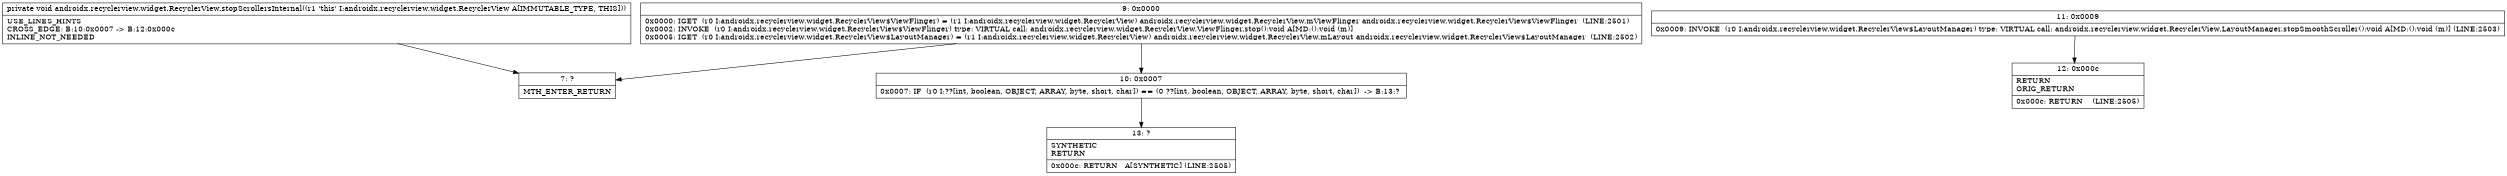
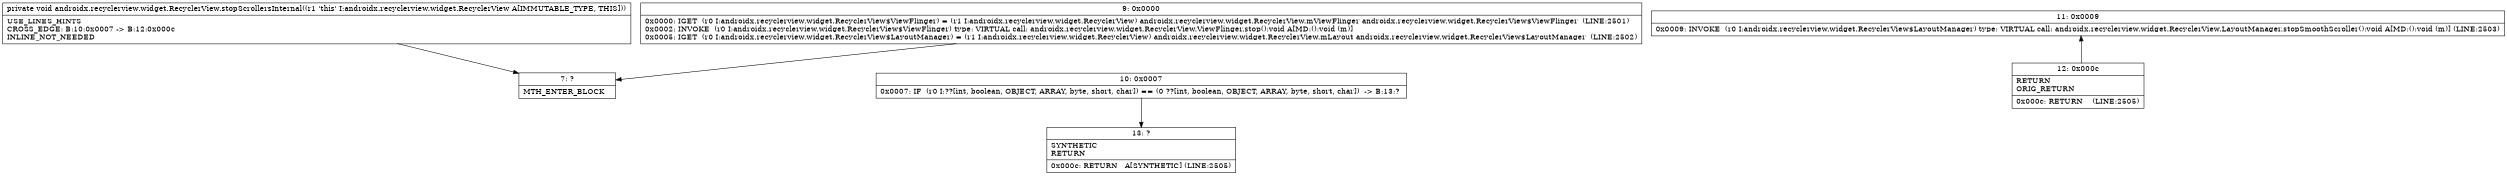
  digraph {
    node [shape=record]
-   n1 [label="{7\:\ ?|MTH_ENTER_RETURN\l}"]
+   n1 [label="{7\:\ ?|MTH_ENTER_BLOCK\l}"]
    n2 [label="{9\:\ 0x0000|0x0000: IGET  (r0 I:androidx.recyclerview.widget.RecyclerView$ViewFlinger) = (r1 I:androidx.recyclerview.widget.RecyclerView) androidx.recyclerview.widget.RecyclerView.mViewFlinger androidx.recyclerview.widget.RecyclerView$ViewFlinger  (LINE:2501)\l0x0002: INVOKE  (r0 I:androidx.recyclerview.widget.RecyclerView$ViewFlinger) type: VIRTUAL call: androidx.recyclerview.widget.RecyclerView.ViewFlinger.stop():void A[MD:():void (m)]\l0x0005: IGET  (r0 I:androidx.recyclerview.widget.RecyclerView$LayoutManager) = (r1 I:androidx.recyclerview.widget.RecyclerView) androidx.recyclerview.widget.RecyclerView.mLayout androidx.recyclerview.widget.RecyclerView$LayoutManager  (LINE:2502)\l}"]
    n3 [label="{10\:\ 0x0007|0x0007: IF  (r0 I:??[int, boolean, OBJECT, ARRAY, byte, short, char]) == (0 ??[int, boolean, OBJECT, ARRAY, byte, short, char])  \-\> B:13:? \l}"]
    n4 [label="{13\:\ ?|SYNTHETIC\lRETURN\l|0x000c: RETURN   A[SYNTHETIC] (LINE:2505)\l}"]
    n5 [label="{11\:\ 0x0009|0x0009: INVOKE  (r0 I:androidx.recyclerview.widget.RecyclerView$LayoutManager) type: VIRTUAL call: androidx.recyclerview.widget.RecyclerView.LayoutManager.stopSmoothScroller():void A[MD:():void (m)] (LINE:2503)\l}"]
    n6 [label="{12\:\ 0x000c|RETURN\lORIG_RETURN\l|0x000c: RETURN    (LINE:2505)\l}"]
    n7 [label="{private void androidx.recyclerview.widget.RecyclerView.stopScrollersInternal((r1 'this' I:androidx.recyclerview.widget.RecyclerView A[IMMUTABLE_TYPE, THIS]))  | USE_LINES_HINTS\lCROSS_EDGE: B:10:0x0007 \-\> B:12:0x000c\lINLINE_NOT_NEEDED\l}"]
    n2 -> n1
-   n2 -> n3
    n3 -> n4
-   n5 -> n6
+   n6 -> n5
    n7 -> n1
  }
